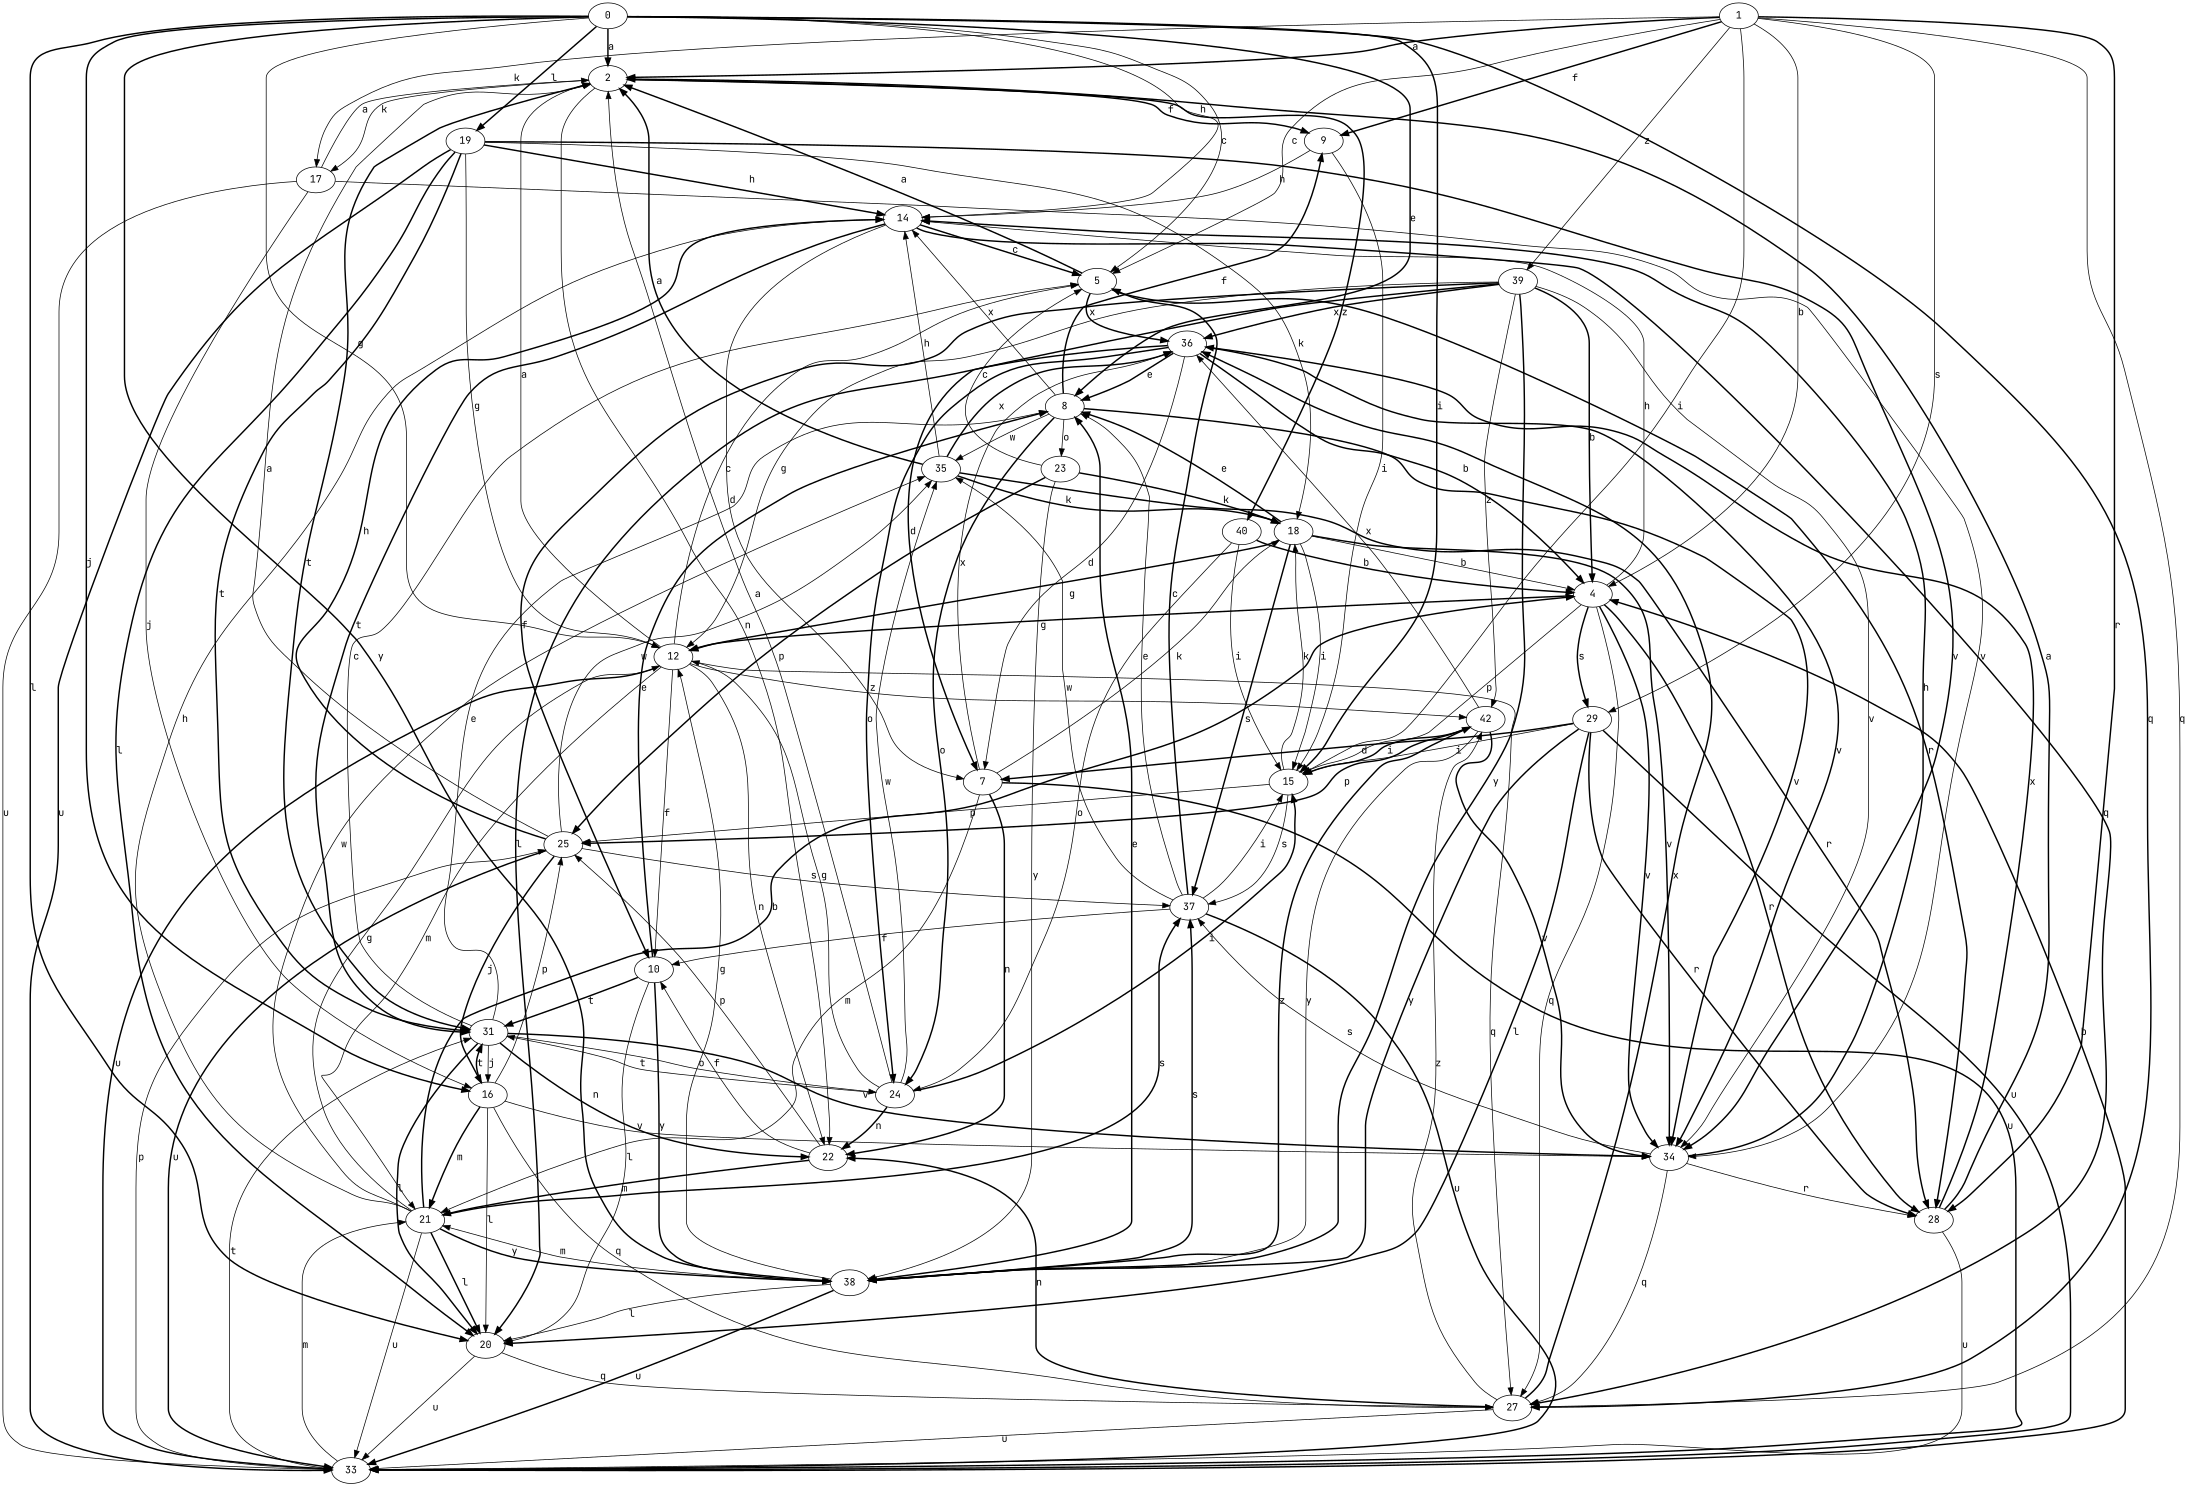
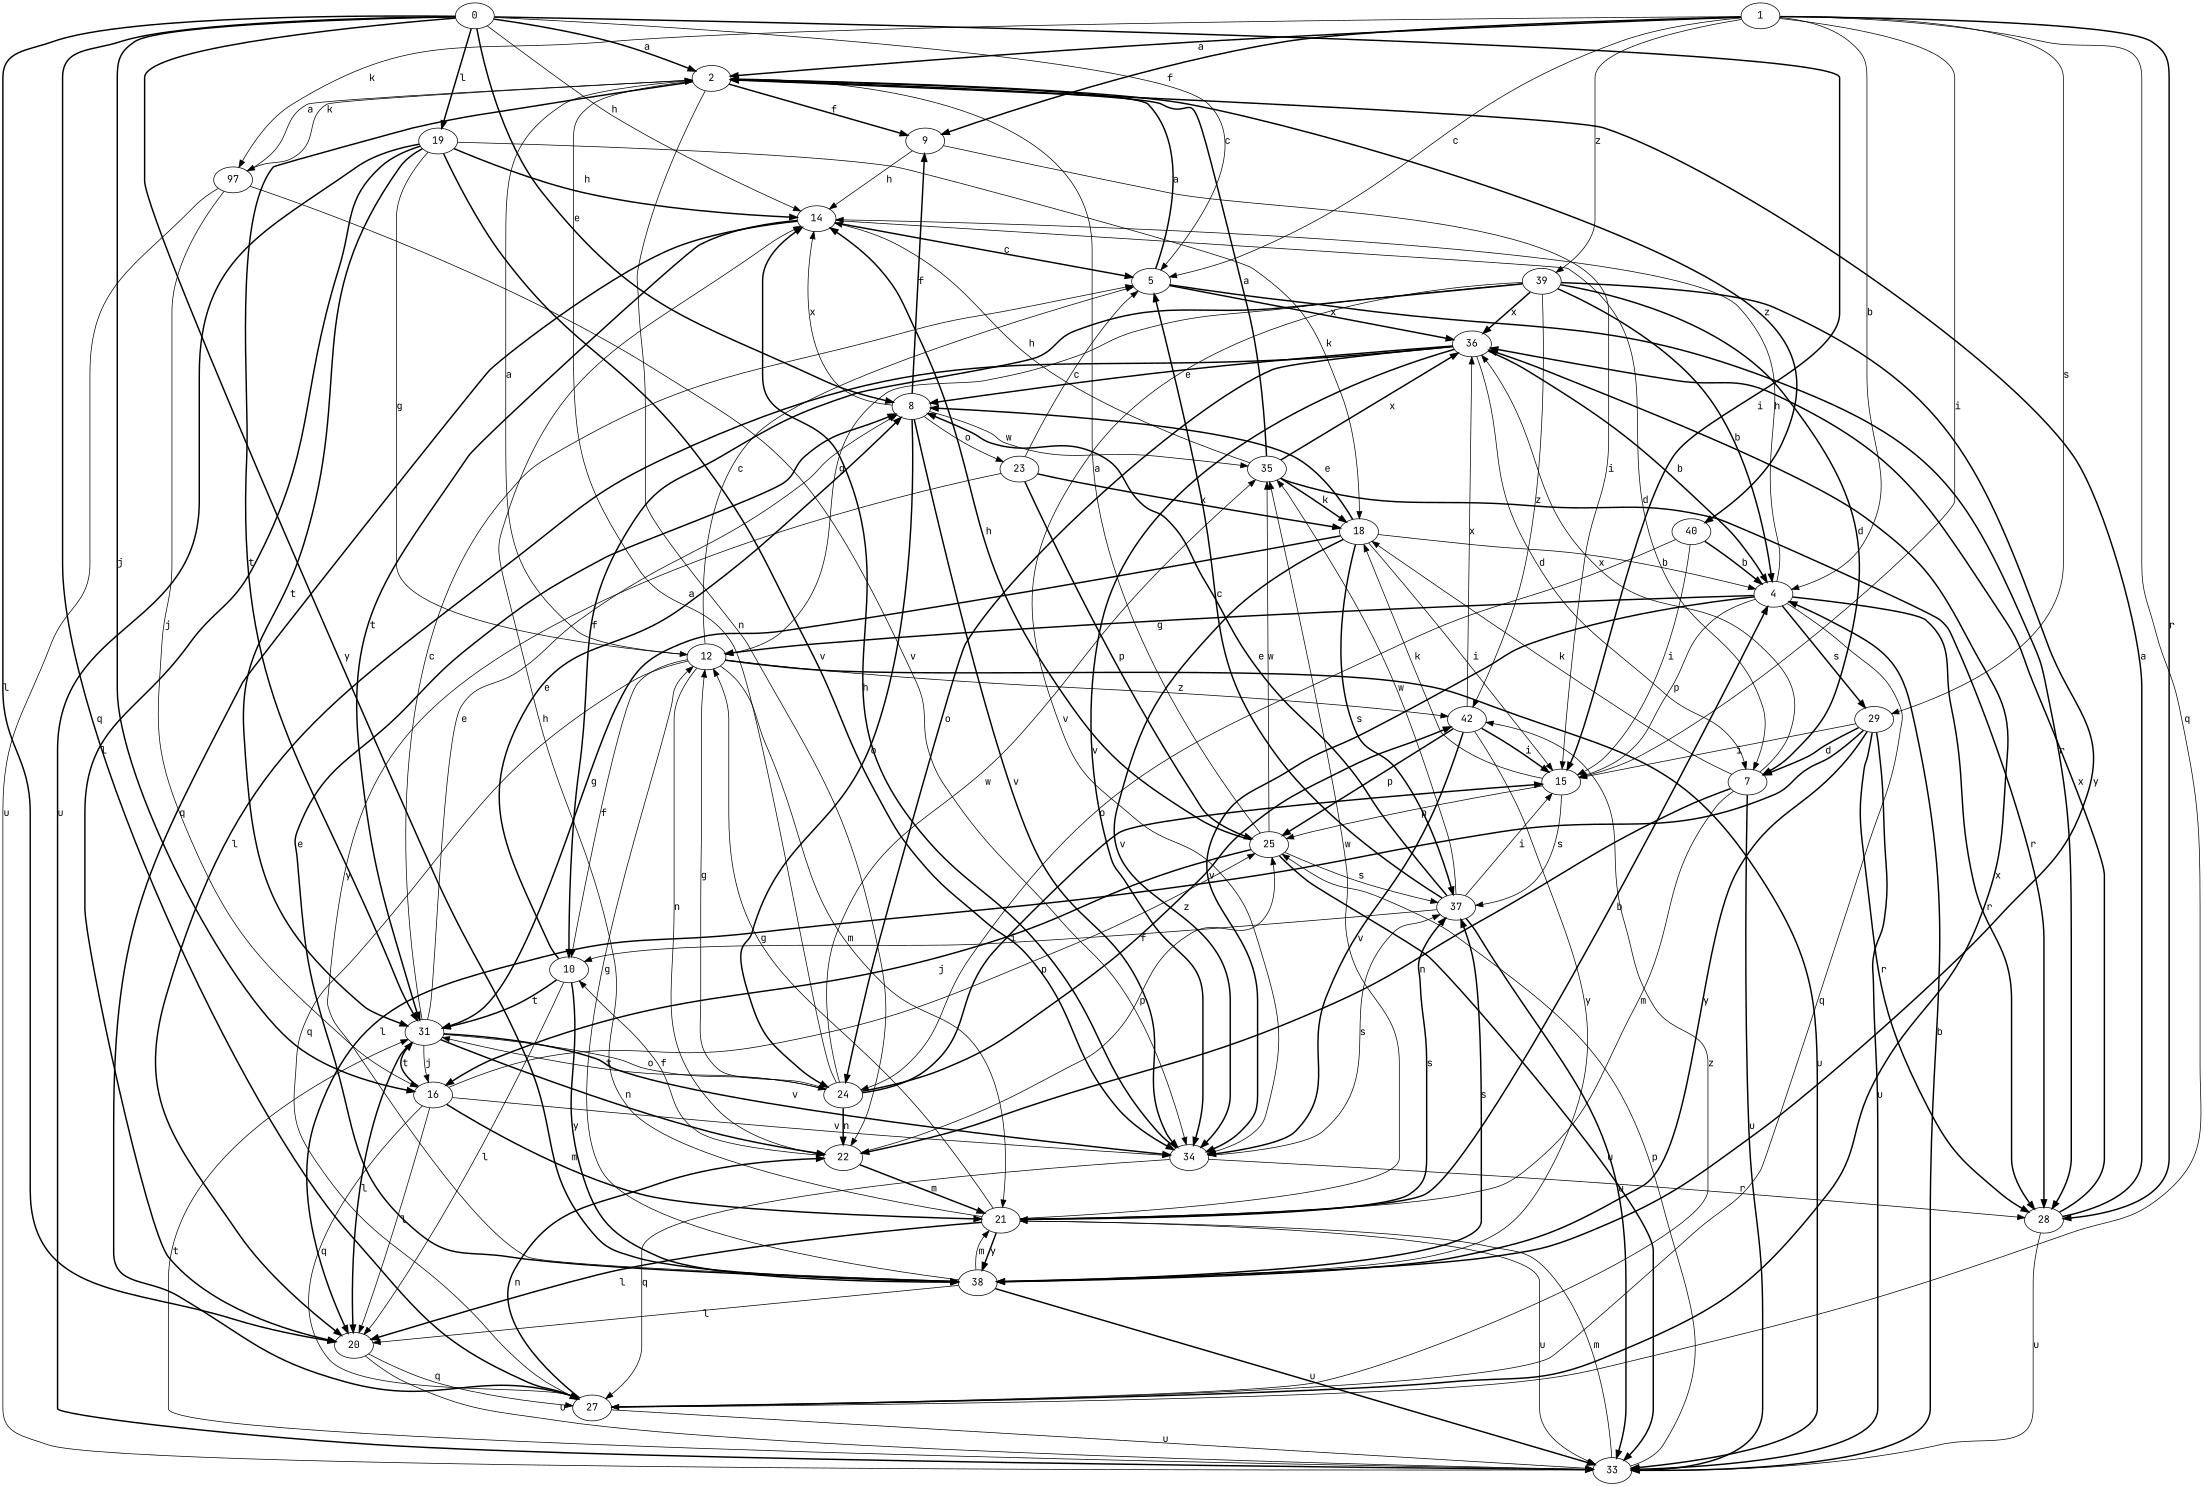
  strict digraph {
    fontname="JetBrains Mono"
    node [fontname="JetBrains Mono"]
    edge [fontname="JetBrains Mono" style=bold]
    0
    2
    5
    8
    12
    14
    15
    16
    19
    20
    27
    38
    9
-   17
+   17 [label=97]
    22
    31
    40
    28
    36
    34
    23
    24
    35
    21
    33
    10
    42
    7
    25
    18
    n31 [label=37]
    1
    4
    29
    39
    0 -> 2 [label=a]
    0 -> 5 [label=c style=solid]
    0 -> 8 [label=e]
-   0 -> 12 [label=g style=solid]
    0 -> 14 [label=h style=solid]
    0 -> 15 [label=i]
    0 -> 16 [label=j]
    0 -> 19 [label=l]
    0 -> 20 [label=l]
    0 -> 27 [label=q]
    0 -> 38 [label=y]
    2 -> 9 [label=f]
    2 -> 17 [label=k style=solid]
    2 -> 22 [label=n style=solid]
    2 -> 31 [label=t]
    2 -> 40 [label=z]
    5 -> 2 [label=a]
    5 -> 28 [label=r]
    5 -> 36 [label=x]
    8 -> 14 [label=x style=solid]
    8 -> 9 [label=f]
    8 -> 34 [label=v]
    8 -> 23 [label=o style=solid]
    8 -> 24 [label=o]
    8 -> 35 [label=w style=solid]
    12 -> 2 [label=a style=solid]
    12 -> 5 [label=c style=solid]
    12 -> 27 [label=q style=solid]
    12 -> 22 [label=n style=solid]
    12 -> 21 [label=m style=solid]
    12 -> 33 [label=u]
    12 -> 10 [label=f style=solid]
    12 -> 42 [label=z style=solid]
    14 -> 5 [label=c]
    14 -> 27 [label=q]
    14 -> 31 [label=t]
    14 -> 7 [label=d style=solid]
    15 -> 25 [label=p style=solid]
    15 -> 18 [label=k style=solid]
    15 -> n31 [label=s style=solid]
    16 -> 20 [label=l style=solid]
    16 -> 27 [label=q style=solid]
    16 -> 31 [label=t]
    16 -> 34 [label=v style=solid]
    16 -> 21 [label=m]
    16 -> 25 [label=p style=solid]
    19 -> 12 [label=g style=solid]
    19 -> 14 [label=h]
    19 -> 20 [label=l]
    19 -> 31 [label=t]
    19 -> 34 [label=v]
    19 -> 33 [label=u]
    19 -> 18 [label=k style=solid]
    20 -> 27 [label=q style=solid]
    20 -> 33 [label=u style=solid]
    27 -> 22 [label=n]
    27 -> 36 [label=x]
    27 -> 33 [label=u style=solid]
    27 -> 42 [label=z style=solid]
    38 -> 8 [label=e]
    38 -> 12 [label=g style=solid]
    38 -> 20 [label=l style=solid]
    38 -> 21 [label=m style=solid]
    38 -> 33 [label=u]
-   38 -> 42 [label=z]
+   24 -> 42 [label=z]
    38 -> n31 [label=s]
    9 -> 14 [label=h style=solid]
    9 -> 15 [label=i style=solid]
    17 -> 2 [label=a style=solid]
    17 -> 16 [label=j style=solid]
    17 -> 34 [label=v style=solid]
    17 -> 33 [label=u style=solid]
    22 -> 21 [label=m]
    22 -> 10 [label=f style=solid]
    22 -> 25 [label=p style=solid]
    31 -> 5 [label=c style=solid]
    31 -> 8 [label=e style=solid]
    31 -> 16 [label=j style=solid]
    31 -> 20 [label=l]
    31 -> 22 [label=n]
    31 -> 34 [label=v]
    31 -> 24 [label=o style=solid]
    40 -> 15 [label=i style=solid]
    40 -> 24 [label=o style=solid]
    40 -> 4 [label=b]
    28 -> 2 [label=a]
    28 -> 36 [label=x]
    28 -> 33 [label=u style=solid]
    36 -> 8 [label=e]
    36 -> 20 [label=l]
    36 -> 34 [label=v]
    36 -> 24 [label=o]
    36 -> 7 [label=d style=solid]
    36 -> 4 [label=b]
    34 -> 14 [label=h]
    34 -> 27 [label=q style=solid]
    34 -> 28 [label=r style=solid]
    34 -> n31 [label=s style=solid]
    23 -> 5 [label=c style=solid]
    23 -> 38 [label=y style=solid]
    23 -> 25 [label=p]
    23 -> 18 [label=k]
    24 -> 2 [label=a style=solid]
    24 -> 12 [label=g style=solid]
    24 -> 15 [label=i]
    24 -> 22 [label=n]
    24 -> 31 [label=t style=solid]
    24 -> 35 [label=w style=solid]
    35 -> 2 [label=a]
    35 -> 14 [label=h style=solid]
    35 -> 28 [label=r]
    35 -> 36 [label=x]
    35 -> 18 [label=k]
    21 -> 12 [label=g style=solid]
    21 -> 14 [label=h style=solid]
    21 -> 20 [label=l]
    21 -> 38 [label=y]
    21 -> 35 [label=w style=solid]
    21 -> 33 [label=u style=solid]
    21 -> n31 [label=s]
    21 -> 4 [label=b]
    33 -> 31 [label=t style=solid]
    33 -> 21 [label=m style=solid]
    33 -> 25 [label=p style=solid]
    33 -> 4 [label=b]
    10 -> 8 [label=e]
    10 -> 20 [label=l style=solid]
    10 -> 38 [label=y]
    10 -> 31 [label=t]
    42 -> 15 [label=i]
    42 -> 38 [label=y style=solid]
    42 -> 36 [label=x style=solid]
    42 -> 34 [label=v]
    42 -> 25 [label=p]
    7 -> 22 [label=n]
    7 -> 36 [label=x style=solid]
    7 -> 21 [label=m style=solid]
    7 -> 33 [label=u]
    7 -> 18 [label=k style=solid]
    25 -> 2 [label=a style=solid]
    25 -> 14 [label=h]
    25 -> 16 [label=j]
    25 -> 35 [label=w style=solid]
    25 -> 33 [label=u]
    25 -> n31 [label=s style=solid]
    18 -> 8 [label=e]
-   18 -> 12 [label=g]
+   18 -> 31 [label=g]
    18 -> 15 [label=i style=solid]
    18 -> 34 [label=v]
    18 -> n31 [label=s]
    18 -> 4 [label=b style=solid]
    n31 -> 5 [label=c]
-   n31 -> 8 [label=e style=solid]
+   n31 -> 8 [label=e]
    n31 -> 15 [label=i style=solid]
    n31 -> 35 [label=w style=solid]
    n31 -> 33 [label=u]
    n31 -> 10 [label=f style=solid]
    1 -> 2 [label=a]
    1 -> 5 [label=c style=solid]
    1 -> 15 [label=i style=solid]
    1 -> 27 [label=q style=solid]
    1 -> 9 [label=f]
    1 -> 17 [label=k style=solid]
    1 -> 28 [label=r]
    1 -> 4 [label=b style=solid]
    1 -> 29 [label=s style=solid]
    1 -> 39 [label=z style=solid]
    4 -> 12 [label=g]
    4 -> 14 [label=h style=solid]
    4 -> 15 [label=p style=solid]
    4 -> 27 [label=q style=solid]
    4 -> 28 [label=r]
    4 -> 34 [label=v]
    4 -> 29 [label=s]
    29 -> 15 [label=i style=solid]
    29 -> 20 [label=l]
    29 -> 38 [label=y]
    29 -> 28 [label=r]
    29 -> 33 [label=u]
    29 -> 7 [label=d]
    39 -> 12 [label=g style=solid]
    39 -> 38 [label=y]
    39 -> 36 [label=x]
    39 -> 34 [label=v style=solid]
    39 -> 10 [label=f]
    39 -> 42 [label=z style=solid]
    39 -> 7 [label=d]
    39 -> 4 [label=b]
  }
